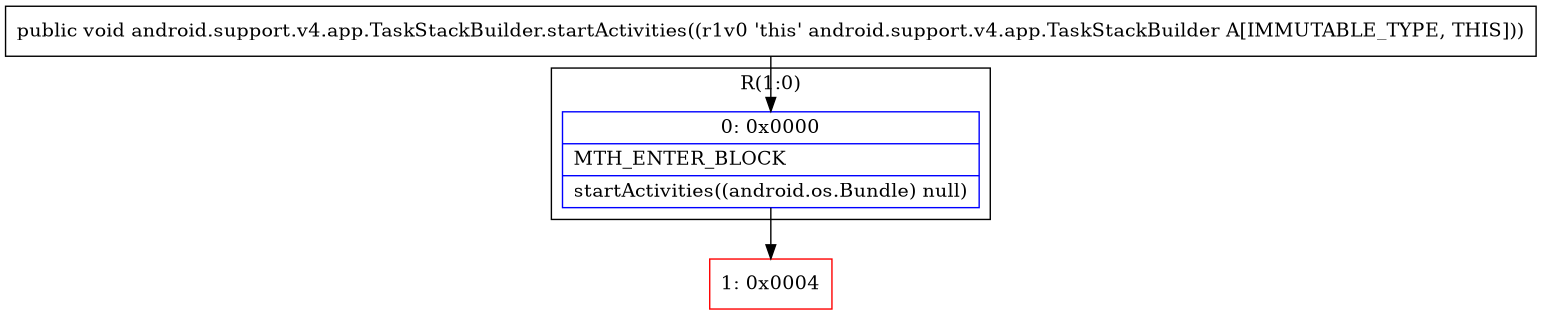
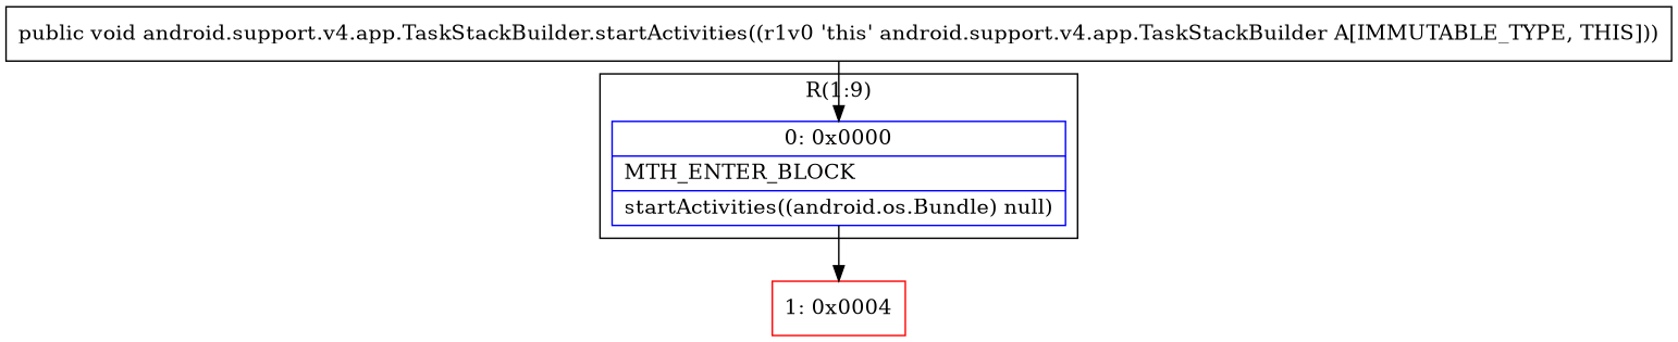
  digraph {
    node [shape=record]
    n1 [color=blue label="{0\:\ 0x0000|MTH_ENTER_BLOCK\l|startActivities((android.os.Bundle) null)\l}"]
    n2 [color=red label="{1\:\ 0x0004}"]
    n3 [label="{public void android.support.v4.app.TaskStackBuilder.startActivities((r1v0 'this' android.support.v4.app.TaskStackBuilder A[IMMUTABLE_TYPE, THIS])) }"]
    subgraph cluster_1 {
-     label="R(1:0)"
+     label="R(1:9)"
      n1
    }
    n1 -> n2
    n3 -> n1
  }
